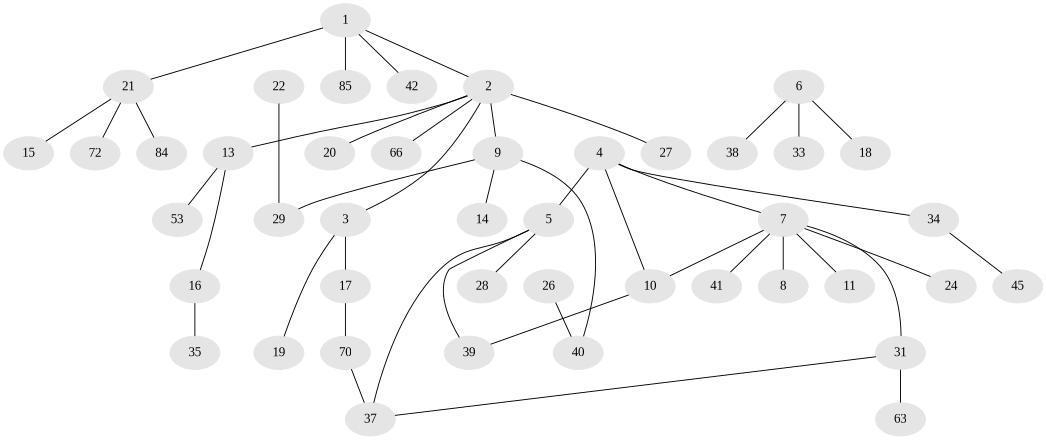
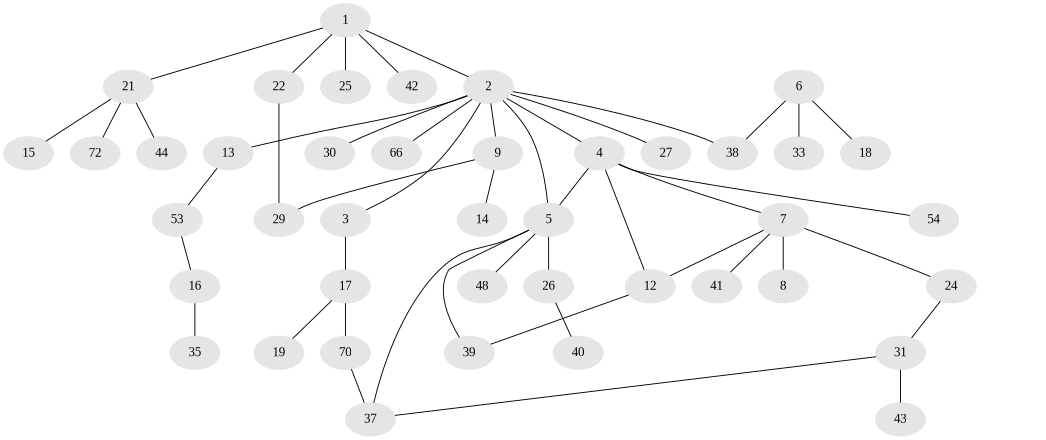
  graph {
    fontname="Liberation Serif"
    node [color=gray90 fontname="Liberation Serif" style=filled]
    edge [fontname="Liberation Serif" weight=1.0]
    1
    2
    21
    22
-   25 [label=85]
+   25
    42
    3
    4
    5
    9
    13
    27
-   30 [label=20]
+   30
    n14 [label=66]
    38
    15
    n17 [label=72]
-   44 [label=84]
+   44
    29
    17
    7
-   12 [label=10]
-   34
+   12
+   34 [label=54]
    26
-   28
+   28 [label=48]
    37
    39
    14
    40
    16
    n31 [label=53]
    19
    n33 [label=70]
    8
-   11
    24
    31
    41
-   45
    6
    18
    33
-   43 [label=63]
+   43
    35
    1 -- 2
    1 -- 21
+   1 -- 22
    1 -- 25
    1 -- 42
    2 -- 3
+   2 -- 4
+   2 -- 5
    2 -- 9
    2 -- 13
    2 -- 27
    2 -- 30
    2 -- n14
+   2 -- 38
    21 -- 15
    21 -- n17
    21 -- 44
    22 -- 29
    3 -- 17
    4 -- 5
    4 -- 7
    4 -- 12
    4 -- 34
+   5 -- 26 [weight=2.0]
    5 -- 28
    5 -- 37
    5 -- 39
    9 -- 29
    9 -- 14
-   9 -- 40
-   13 -- 16
+   n31 -- 16
    13 -- n31
-   3 -- 19
+   17 -- 19
    17 -- n33
    7 -- 12
    7 -- 8
-   7 -- 11
    7 -- 24
-   7 -- 31
+   24 -- 31
    7 -- 41
    12 -- 39
-   34 -- 45
    26 -- 40
    16 -- 35
    n33 -- 37 [weight=2.0]
    31 -- 37
    31 -- 43
    6 -- 38
    6 -- 18
    6 -- 33
  }
